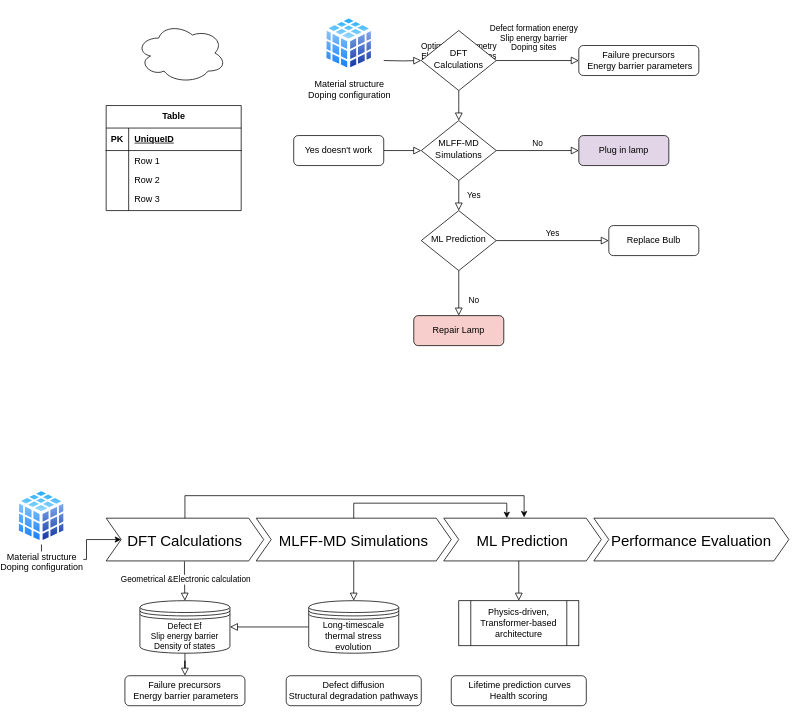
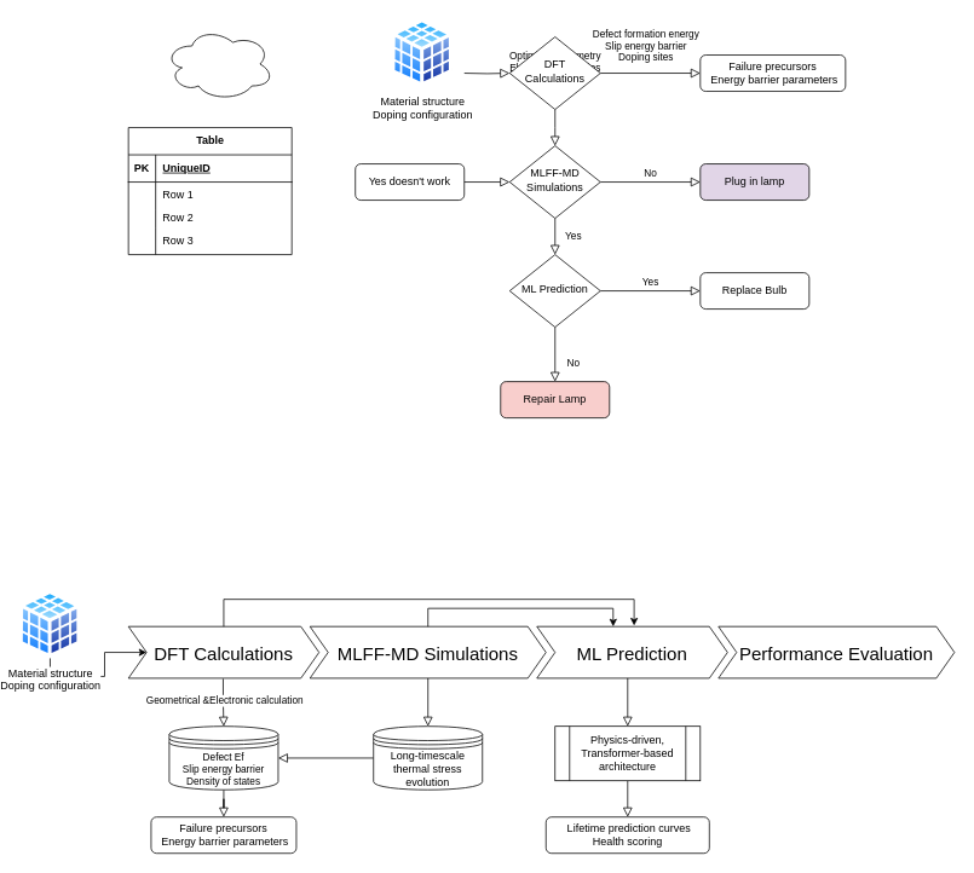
  <mxCell id="0" />
  <mxCell id="1" parent="0" />
  <mxCell id="2" value="" style="rounded=0;html=1;jettySize=auto;orthogonalLoop=1;fontSize=11;endArrow=block;endFill=0;endSize=8;strokeWidth=1;shadow=0;labelBackgroundColor=none;edgeStyle=orthogonalEdgeStyle;" parent="1" source="3" target="6" edge="1"><mxGeometry relative="1" as="geometry" /></mxCell>
  <mxCell id="3" value="Yes doesn't work" style="rounded=1;whiteSpace=wrap;html=1;fontSize=12;glass=0;strokeWidth=1;shadow=0;" parent="1" vertex="1"><mxGeometry x="390" y="180" width="120" height="40" as="geometry" /></mxCell>
  <mxCell id="4" value="Yes" style="rounded=0;html=1;jettySize=auto;orthogonalLoop=1;fontSize=11;endArrow=block;endFill=0;endSize=8;strokeWidth=1;shadow=0;labelBackgroundColor=none;edgeStyle=orthogonalEdgeStyle;" parent="1" source="6" target="10" edge="1"><mxGeometry y="20" relative="1" as="geometry"><mxPoint as="offset" /></mxGeometry></mxCell>
  <mxCell id="5" value="No" style="edgeStyle=orthogonalEdgeStyle;rounded=0;html=1;jettySize=auto;orthogonalLoop=1;fontSize=11;endArrow=block;endFill=0;endSize=8;strokeWidth=1;shadow=0;labelBackgroundColor=none;" parent="1" source="6" target="7" edge="1"><mxGeometry y="10" relative="1" as="geometry"><mxPoint as="offset" /></mxGeometry></mxCell>
  <mxCell id="6" value="MLFF-MD Simulations" style="rhombus;whiteSpace=wrap;html=1;shadow=0;fontFamily=Helvetica;fontSize=12;align=center;strokeWidth=1;spacing=6;spacingTop=-4;" parent="1" vertex="1"><mxGeometry x="560" y="160" width="100" height="80" as="geometry" /></mxCell>
  <mxCell id="7" value="Plug in lamp" style="rounded=1;whiteSpace=wrap;html=1;fontSize=12;glass=0;strokeWidth=1;shadow=0;fillColor=#e1d5e7;" parent="1" vertex="1"><mxGeometry x="770" y="180" width="120" height="40" as="geometry" /></mxCell>
  <mxCell id="8" value="No" style="rounded=0;html=1;jettySize=auto;orthogonalLoop=1;fontSize=11;endArrow=block;endFill=0;endSize=8;strokeWidth=1;shadow=0;labelBackgroundColor=none;edgeStyle=orthogonalEdgeStyle;" parent="1" source="10" target="11" edge="1"><mxGeometry x="0.333" y="20" relative="1" as="geometry"><mxPoint as="offset" /></mxGeometry></mxCell>
  <mxCell id="9" value="Yes" style="edgeStyle=orthogonalEdgeStyle;rounded=0;html=1;jettySize=auto;orthogonalLoop=1;fontSize=11;endArrow=block;endFill=0;endSize=8;strokeWidth=1;shadow=0;labelBackgroundColor=none;" parent="1" source="10" target="12" edge="1"><mxGeometry y="10" relative="1" as="geometry"><mxPoint as="offset" /></mxGeometry></mxCell>
  <mxCell id="10" value="ML Prediction" style="rhombus;whiteSpace=wrap;html=1;shadow=0;fontFamily=Helvetica;fontSize=12;align=center;strokeWidth=1;spacing=6;spacingTop=-4;" parent="1" vertex="1"><mxGeometry x="560" y="280" width="100" height="80" as="geometry" /></mxCell>
  <mxCell id="11" value="Repair Lamp" style="rounded=1;whiteSpace=wrap;html=1;fontSize=12;glass=0;strokeWidth=1;shadow=0;fillColor=#f8cecc;" parent="1" vertex="1"><mxGeometry x="550" y="420" width="120" height="40" as="geometry" /></mxCell>
- <mxCell id="12" value="Replace Bulb" style="rounded=1;whiteSpace=wrap;html=1;fontSize=12;glass=0;strokeWidth=1;shadow=0;" parent="1" vertex="1"><mxGeometry x="810" y="300" width="120" height="40" as="geometry" /></mxCell>
+ <mxCell id="12" value="Replace Bulb" style="rounded=1;whiteSpace=wrap;html=1;fontSize=12;glass=0;strokeWidth=1;shadow=0;" parent="1" vertex="1"><mxGeometry x="770" y="300" width="120" height="40" as="geometry" /></mxCell>
  <mxCell id="13" value="" style="rounded=0;html=1;jettySize=auto;orthogonalLoop=1;fontSize=11;endArrow=block;endFill=0;endSize=8;strokeWidth=1;shadow=0;labelBackgroundColor=none;edgeStyle=orthogonalEdgeStyle;" edge="1" parent="1" target="16"><mxGeometry relative="1" as="geometry"><mxPoint x="510" y="80" as="sourcePoint" /></mxGeometry></mxCell>
  <mxCell id="14" value="&amp;nbsp;Optimized Geometry&amp;nbsp;&lt;div&gt;Electronic properties&lt;/div&gt;" style="rounded=0;html=1;jettySize=auto;orthogonalLoop=1;fontSize=11;endArrow=block;endFill=0;endSize=8;strokeWidth=1;shadow=0;labelBackgroundColor=none;edgeStyle=orthogonalEdgeStyle;" edge="1" parent="1" source="16"><mxGeometry x="0.012" y="70" relative="1" as="geometry"><mxPoint y="-2" as="offset" /><mxPoint x="610" y="160" as="targetPoint" /></mxGeometry></mxCell>
  <mxCell id="15" value="Defect formation energy&lt;div&gt;Slip energy barrier&lt;/div&gt;&lt;div&gt;Doping sites&lt;/div&gt;" style="edgeStyle=orthogonalEdgeStyle;rounded=0;html=1;jettySize=auto;orthogonalLoop=1;fontSize=11;endArrow=block;endFill=0;endSize=8;strokeWidth=1;shadow=0;labelBackgroundColor=none;" edge="1" parent="1" source="16" target="17"><mxGeometry x="-0.091" y="30" relative="1" as="geometry"><mxPoint as="offset" /></mxGeometry></mxCell>
  <mxCell id="16" value="DFT Calculations" style="rhombus;whiteSpace=wrap;html=1;shadow=0;fontFamily=Helvetica;fontSize=12;align=center;strokeWidth=1;spacing=6;spacingTop=-4;" vertex="1" parent="1"><mxGeometry x="560" y="40" width="100" height="80" as="geometry" /></mxCell>
  <mxCell id="17" value="Failure precursors&lt;div&gt;&amp;nbsp;Energy barrier parameters&lt;/div&gt;" style="rounded=1;whiteSpace=wrap;html=1;fontSize=12;glass=0;strokeWidth=1;shadow=0;" vertex="1" parent="1"><mxGeometry x="770" y="60" width="160" height="40" as="geometry" /></mxCell>
  <mxCell id="18" value="" style="ellipse;shape=cloud;whiteSpace=wrap;html=1;" vertex="1" parent="1"><mxGeometry x="180" y="30" width="120" height="80" as="geometry" /></mxCell>
  <mxCell id="19" value="Material structure&lt;div&gt;Doping configuration&lt;/div&gt;" style="image;aspect=fixed;perimeter=ellipsePerimeter;html=1;align=center;shadow=0;dashed=0;spacingTop=3;image=img/lib/active_directory/database_cube.svg;" vertex="1" parent="1"><mxGeometry x="430" y="20" width="67.5" height="75" as="geometry" /></mxCell>
  <mxCell id="20" value="Table" style="shape=table;startSize=30;container=1;collapsible=1;childLayout=tableLayout;fixedRows=1;rowLines=0;fontStyle=1;align=center;resizeLast=1;html=1;" vertex="1" parent="1"><mxGeometry x="140" y="140" width="180" height="140" as="geometry" /></mxCell>
  <mxCell id="21" value="" style="shape=tableRow;horizontal=0;startSize=0;swimlaneHead=0;swimlaneBody=0;fillColor=none;collapsible=0;dropTarget=0;points=[[0,0.5],[1,0.5]];portConstraint=eastwest;top=0;left=0;right=0;bottom=1;" vertex="1" parent="20"><mxGeometry y="30" width="180" height="30" as="geometry" /></mxCell>
  <mxCell id="22" value="PK" style="shape=partialRectangle;connectable=0;fillColor=none;top=0;left=0;bottom=0;right=0;fontStyle=1;overflow=hidden;whiteSpace=wrap;html=1;" vertex="1" parent="21"><mxGeometry width="30" height="30" as="geometry"><mxRectangle width="30" height="30" as="alternateBounds" /></mxGeometry></mxCell>
  <mxCell id="23" value="UniqueID" style="shape=partialRectangle;connectable=0;fillColor=none;top=0;left=0;bottom=0;right=0;align=left;spacingLeft=6;fontStyle=5;overflow=hidden;whiteSpace=wrap;html=1;" vertex="1" parent="21"><mxGeometry x="30" width="150" height="30" as="geometry"><mxRectangle width="150" height="30" as="alternateBounds" /></mxGeometry></mxCell>
  <mxCell id="24" value="" style="shape=tableRow;horizontal=0;startSize=0;swimlaneHead=0;swimlaneBody=0;fillColor=none;collapsible=0;dropTarget=0;points=[[0,0.5],[1,0.5]];portConstraint=eastwest;top=0;left=0;right=0;bottom=0;" vertex="1" parent="20"><mxGeometry y="60" width="180" height="30" as="geometry" /></mxCell>
  <mxCell id="25" value="" style="shape=partialRectangle;connectable=0;fillColor=none;top=0;left=0;bottom=0;right=0;editable=1;overflow=hidden;whiteSpace=wrap;html=1;" vertex="1" parent="24"><mxGeometry width="30" height="30" as="geometry"><mxRectangle width="30" height="30" as="alternateBounds" /></mxGeometry></mxCell>
  <mxCell id="26" value="Row 1" style="shape=partialRectangle;connectable=0;fillColor=none;top=0;left=0;bottom=0;right=0;align=left;spacingLeft=6;overflow=hidden;whiteSpace=wrap;html=1;" vertex="1" parent="24"><mxGeometry x="30" width="150" height="30" as="geometry"><mxRectangle width="150" height="30" as="alternateBounds" /></mxGeometry></mxCell>
  <mxCell id="27" value="" style="shape=tableRow;horizontal=0;startSize=0;swimlaneHead=0;swimlaneBody=0;fillColor=none;collapsible=0;dropTarget=0;points=[[0,0.5],[1,0.5]];portConstraint=eastwest;top=0;left=0;right=0;bottom=0;" vertex="1" parent="20"><mxGeometry y="90" width="180" height="20" as="geometry" /></mxCell>
  <mxCell id="28" value="" style="shape=partialRectangle;connectable=0;fillColor=none;top=0;left=0;bottom=0;right=0;editable=1;overflow=hidden;whiteSpace=wrap;html=1;" vertex="1" parent="27"><mxGeometry width="30" height="20" as="geometry"><mxRectangle width="30" height="20" as="alternateBounds" /></mxGeometry></mxCell>
  <mxCell id="29" value="Row 2" style="shape=partialRectangle;connectable=0;fillColor=none;top=0;left=0;bottom=0;right=0;align=left;spacingLeft=6;overflow=hidden;whiteSpace=wrap;html=1;" vertex="1" parent="27"><mxGeometry x="30" width="150" height="20" as="geometry"><mxRectangle width="150" height="20" as="alternateBounds" /></mxGeometry></mxCell>
  <mxCell id="30" value="" style="shape=tableRow;horizontal=0;startSize=0;swimlaneHead=0;swimlaneBody=0;fillColor=none;collapsible=0;dropTarget=0;points=[[0,0.5],[1,0.5]];portConstraint=eastwest;top=0;left=0;right=0;bottom=0;" vertex="1" parent="20"><mxGeometry y="110" width="180" height="30" as="geometry" /></mxCell>
  <mxCell id="31" value="" style="shape=partialRectangle;connectable=0;fillColor=none;top=0;left=0;bottom=0;right=0;editable=1;overflow=hidden;whiteSpace=wrap;html=1;" vertex="1" parent="30"><mxGeometry width="30" height="30" as="geometry"><mxRectangle width="30" height="30" as="alternateBounds" /></mxGeometry></mxCell>
  <mxCell id="32" value="Row 3" style="shape=partialRectangle;connectable=0;fillColor=none;top=0;left=0;bottom=0;right=0;align=left;spacingLeft=6;overflow=hidden;whiteSpace=wrap;html=1;" vertex="1" parent="30"><mxGeometry x="30" width="150" height="30" as="geometry"><mxRectangle width="150" height="30" as="alternateBounds" /></mxGeometry></mxCell>
  <mxCell id="33" value="DFT Calculations" style="shape=step;perimeter=stepPerimeter;fixedSize=1;points=[];whiteSpace=wrap;html=1;fontSize=20;" vertex="1" parent="1"><mxGeometry x="140" y="690" width="210" height="57" as="geometry" /></mxCell>
  <mxCell id="34" value="MLFF-MD Simulations" style="shape=step;perimeter=stepPerimeter;fixedSize=1;points=[];whiteSpace=wrap;html=1;fontSize=20;" vertex="1" parent="1"><mxGeometry x="340" y="690" width="260" height="57" as="geometry" /></mxCell>
  <mxCell id="35" value="ML Prediction" style="shape=step;perimeter=stepPerimeter;fixedSize=1;points=[];whiteSpace=wrap;html=1;fontSize=20;" vertex="1" parent="1"><mxGeometry x="590" y="690" width="210" height="57" as="geometry" /></mxCell>
  <mxCell id="36" value="Performance Evaluation" style="shape=step;perimeter=stepPerimeter;fixedSize=1;points=[];whiteSpace=wrap;html=1;fontSize=20;" vertex="1" parent="1"><mxGeometry x="790" y="690" width="260" height="57" as="geometry" /></mxCell>
  <mxCell id="37" style="edgeStyle=orthogonalEdgeStyle;rounded=0;orthogonalLoop=1;jettySize=auto;html=1;exitX=0.5;exitY=1;exitDx=0;exitDy=0;" edge="1" parent="1" source="38" target="33"><mxGeometry relative="1" as="geometry" /></mxCell>
  <mxCell id="38" value="Material structure&lt;div&gt;Doping configuration&lt;/div&gt;" style="image;aspect=fixed;perimeter=ellipsePerimeter;html=1;align=center;shadow=0;dashed=0;spacingTop=3;image=img/lib/active_directory/database_cube.svg;" vertex="1" parent="1"><mxGeometry x="20" y="650" width="67.5" height="75" as="geometry" /></mxCell>
  <mxCell id="39" value="" style="edgeStyle=orthogonalEdgeStyle;rounded=0;html=1;jettySize=auto;orthogonalLoop=1;fontSize=11;endArrow=block;endFill=0;endSize=8;strokeWidth=1;shadow=0;labelBackgroundColor=none;" edge="1" parent="1" target="40" source="43"><mxGeometry x="0.004" y="70" relative="1" as="geometry"><mxPoint y="6" as="offset" /><mxPoint x="245" y="770" as="sourcePoint" /></mxGeometry></mxCell>
  <mxCell id="40" value="Failure precursors&lt;div&gt;&amp;nbsp;Energy barrier parameters&lt;/div&gt;" style="rounded=1;whiteSpace=wrap;html=1;fontSize=12;glass=0;strokeWidth=1;shadow=0;" vertex="1" parent="1"><mxGeometry x="165" y="900" width="160" height="40" as="geometry" /></mxCell>
  <mxCell id="41" value="" style="edgeStyle=orthogonalEdgeStyle;rounded=0;html=1;jettySize=auto;orthogonalLoop=1;fontSize=11;endArrow=block;endFill=0;endSize=8;strokeWidth=1;shadow=0;labelBackgroundColor=none;exitX=0.497;exitY=1.012;exitDx=0;exitDy=0;exitPerimeter=0;" edge="1" parent="1" source="33" target="43"><mxGeometry x="0.004" y="70" relative="1" as="geometry"><mxPoint y="6" as="offset" /><mxPoint x="245" y="750" as="sourcePoint" /><mxPoint x="245" y="880" as="targetPoint" /></mxGeometry></mxCell>
  <mxCell id="42" value="Geometrical &amp;amp;Electronic calculation" style="edgeLabel;html=1;align=center;verticalAlign=middle;resizable=0;points=[];" vertex="1" connectable="0" parent="41"><mxGeometry x="-0.081" y="1" relative="1" as="geometry"><mxPoint as="offset" /></mxGeometry></mxCell>
  <mxCell id="43" value="&lt;span style=&quot;font-size: 11px; text-wrap-mode: nowrap;&quot;&gt;Defect Ef&lt;/span&gt;&lt;div style=&quot;font-size: 11px; text-wrap-mode: nowrap;&quot;&gt;Slip energy barrier&lt;/div&gt;&lt;div style=&quot;font-size: 11px; text-wrap-mode: nowrap;&quot;&gt;Density of states&lt;/div&gt;" style="shape=datastore;whiteSpace=wrap;html=1;" vertex="1" parent="1"><mxGeometry x="185" y="800" width="120" height="70" as="geometry" /></mxCell>
  <mxCell id="44" value="" style="edgeStyle=orthogonalEdgeStyle;rounded=0;html=1;jettySize=auto;orthogonalLoop=1;fontSize=11;endArrow=block;endFill=0;endSize=8;strokeWidth=1;shadow=0;labelBackgroundColor=none;" edge="1" parent="1" source="47" target="43"><mxGeometry x="0.004" y="70" relative="1" as="geometry"><mxPoint y="6" as="offset" /><mxPoint x="470" y="770" as="sourcePoint" /></mxGeometry></mxCell>
- <mxCell id="45" value="Defect diffusion&lt;div&gt;Structural degradation pathways&lt;/div&gt;" style="rounded=1;whiteSpace=wrap;html=1;fontSize=12;glass=0;strokeWidth=1;shadow=0;" vertex="1" parent="1"><mxGeometry x="380" y="900" width="180" height="40" as="geometry" /></mxCell>
  <mxCell id="46" value="" style="edgeStyle=orthogonalEdgeStyle;rounded=0;html=1;jettySize=auto;orthogonalLoop=1;fontSize=11;endArrow=block;endFill=0;endSize=8;strokeWidth=1;shadow=0;labelBackgroundColor=none;" edge="1" parent="1" target="47" source="34"><mxGeometry x="0.004" y="70" relative="1" as="geometry"><mxPoint y="6" as="offset" /><mxPoint x="470" y="750" as="sourcePoint" /><mxPoint x="470" y="880" as="targetPoint" /></mxGeometry></mxCell>
  <mxCell id="47" value="Long-timescale thermal stress evolution" style="shape=datastore;whiteSpace=wrap;html=1;" vertex="1" parent="1"><mxGeometry x="410" y="800" width="120" height="70" as="geometry" /></mxCell>
  <mxCell id="48" style="edgeStyle=orthogonalEdgeStyle;rounded=0;orthogonalLoop=1;jettySize=auto;html=1;entryX=0.51;entryY=-0.018;entryDx=0;entryDy=0;entryPerimeter=0;" edge="1" parent="1" source="33" target="35"><mxGeometry relative="1" as="geometry"><Array as="points"><mxPoint x="245" y="660" /><mxPoint x="697" y="660" /></Array></mxGeometry></mxCell>
  <mxCell id="49" style="edgeStyle=orthogonalEdgeStyle;rounded=0;orthogonalLoop=1;jettySize=auto;html=1;entryX=0.4;entryY=0;entryDx=0;entryDy=0;entryPerimeter=0;" edge="1" parent="1" source="34" target="35"><mxGeometry relative="1" as="geometry" /></mxCell>
+ <mxCell id="50" value="" style="edgeStyle=orthogonalEdgeStyle;rounded=0;html=1;jettySize=auto;orthogonalLoop=1;fontSize=11;endArrow=block;endFill=0;endSize=8;strokeWidth=1;shadow=0;labelBackgroundColor=none;exitX=0.5;exitY=1;exitDx=0;exitDy=0;" edge="1" parent="1" source="53" target="51"><mxGeometry x="0.004" y="70" relative="1" as="geometry"><mxPoint y="6" as="offset" /><mxPoint x="690" y="870" as="sourcePoint" /></mxGeometry></mxCell>
  <mxCell id="51" value="&amp;nbsp;Lifetime prediction curves&lt;div&gt;Health scoring&lt;/div&gt;" style="rounded=1;whiteSpace=wrap;html=1;fontSize=12;glass=0;strokeWidth=1;shadow=0;" vertex="1" parent="1"><mxGeometry x="600" y="900" width="180" height="40" as="geometry" /></mxCell>
  <mxCell id="52" value="" style="edgeStyle=orthogonalEdgeStyle;rounded=0;html=1;jettySize=auto;orthogonalLoop=1;fontSize=11;endArrow=block;endFill=0;endSize=8;strokeWidth=1;shadow=0;labelBackgroundColor=none;" edge="1" parent="1"><mxGeometry x="0.004" y="70" relative="1" as="geometry"><mxPoint y="6" as="offset" /><mxPoint x="690" y="747" as="sourcePoint" /><mxPoint x="690" y="800" as="targetPoint" /></mxGeometry></mxCell>
  <mxCell id="53" value="Physics-driven, Transformer-based architecture" style="shape=process;whiteSpace=wrap;html=1;backgroundOutline=1;" vertex="1" parent="1"><mxGeometry x="610" y="800" width="160" height="60" as="geometry" /></mxCell>
